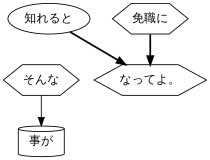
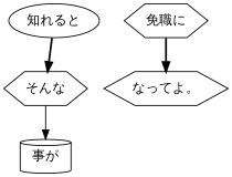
  digraph {
    node [shape=hexagon]
    edge [style=bold]
    n1 [label="そんな"]
    n2 [label="事が" shape=cylinder]
    n3 [label="知れると" shape=ellipse]
    n4 [label="なってよ。"]
    n5 [label="免職に"]
    n1 -> n2 [style=solid]
-   n3 -> n4
+   n3 -> n1
    n5 -> n4
  }
